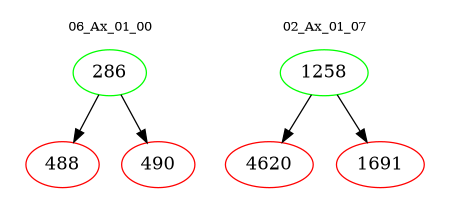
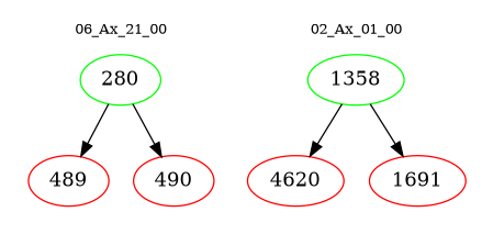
  digraph {
    node [color=red]
    edge [color=black]
-   n1 [color=green label=286]
-   n2 [label=488]
+   n1 [color=green label=280]
+   n2 [label=489]
    n3 [label=490]
-   n4 [color=green label=1258]
+   n4 [color=green label=1358]
    n5 [label=4620]
    n6 [label=1691]
    subgraph cluster_1 {
      color=white
      fontsize=10
-     label="06_Ax_01_00"
+     label="06_Ax_21_00"
      n1
      n2
      n3
    }
    subgraph cluster_2 {
      color=white
      fontsize=10
-     label="02_Ax_01_07"
+     label="02_Ax_01_00"
      n4
      n5
      n6
    }
    n1 -> n2
    n1 -> n3
    n4 -> n5
    n4 -> n6
  }
